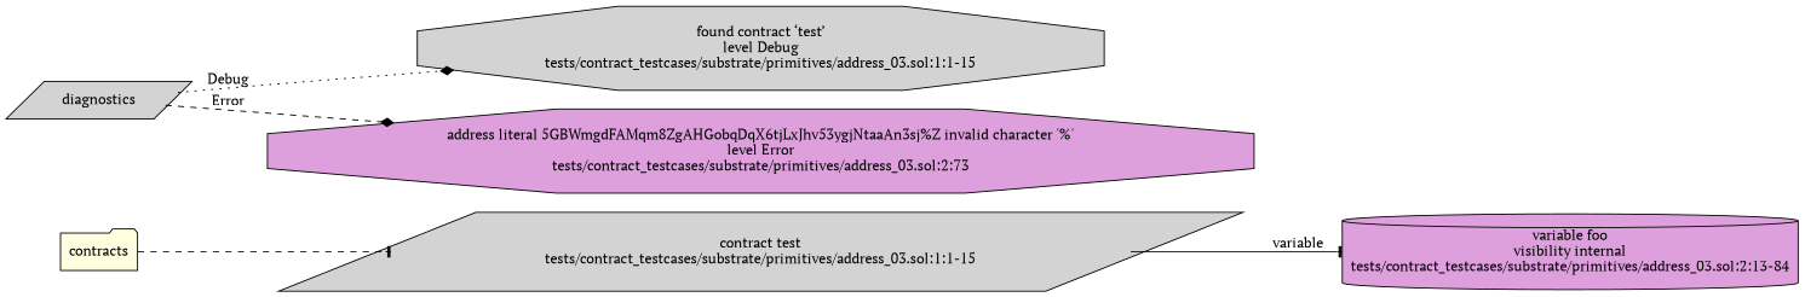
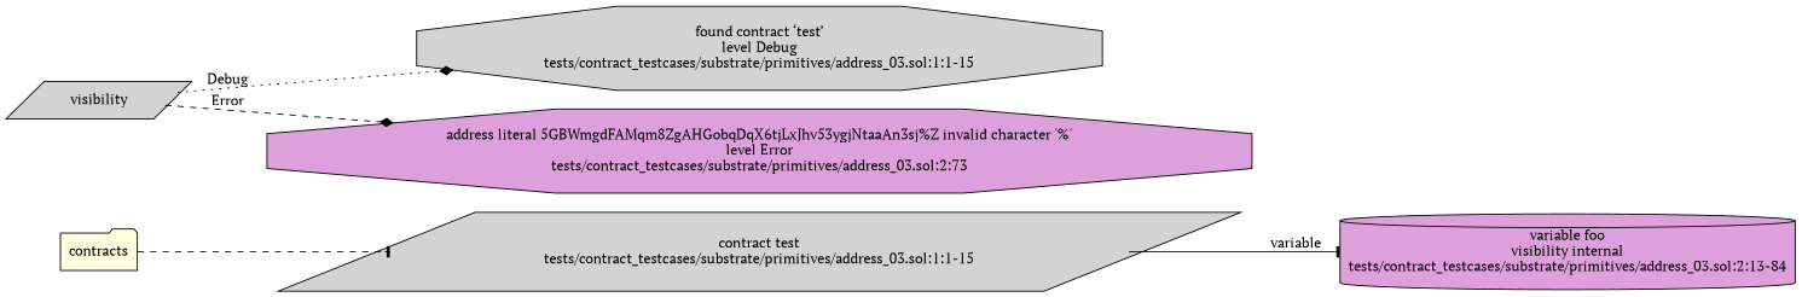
  strict digraph {
    rankdir=LR
    fontname="PT Serif"
    node [style=filled fillcolor=lightgrey shape=parallelogram fontname="PT Serif"]
    edge [style=dashed arrowhead=tee fontname="PT Serif"]
    n1 [label="contract test\ntests/contract_testcases/substrate/primitives/address_03.sol:1:1-15"]
    n2 [label="variable foo\nvisibility internal\ntests/contract_testcases/substrate/primitives/address_03.sol:2:13-84" fillcolor=plum shape=cylinder]
    n3 [label="found contract ‘test’\nlevel Debug\ntests/contract_testcases/substrate/primitives/address_03.sol:1:1-15" shape=octagon]
    n4 [label="address literal 5GBWmgdFAMqm8ZgAHGobqDqX6tjLxJhv53ygjNtaaAn3sj%Z invalid character '%'\nlevel Error\ntests/contract_testcases/substrate/primitives/address_03.sol:2:73" fillcolor=plum shape=octagon]
    contracts [fillcolor=lightyellow shape=folder]
-   diagnostics
+   diagnostics [label=visibility]
    n1 -> n2 [label=variable style=solid]
    contracts -> n1
    diagnostics -> n3 [label=Debug style=dotted arrowhead=diamond]
    diagnostics -> n4 [label=Error arrowhead=diamond]
  }
